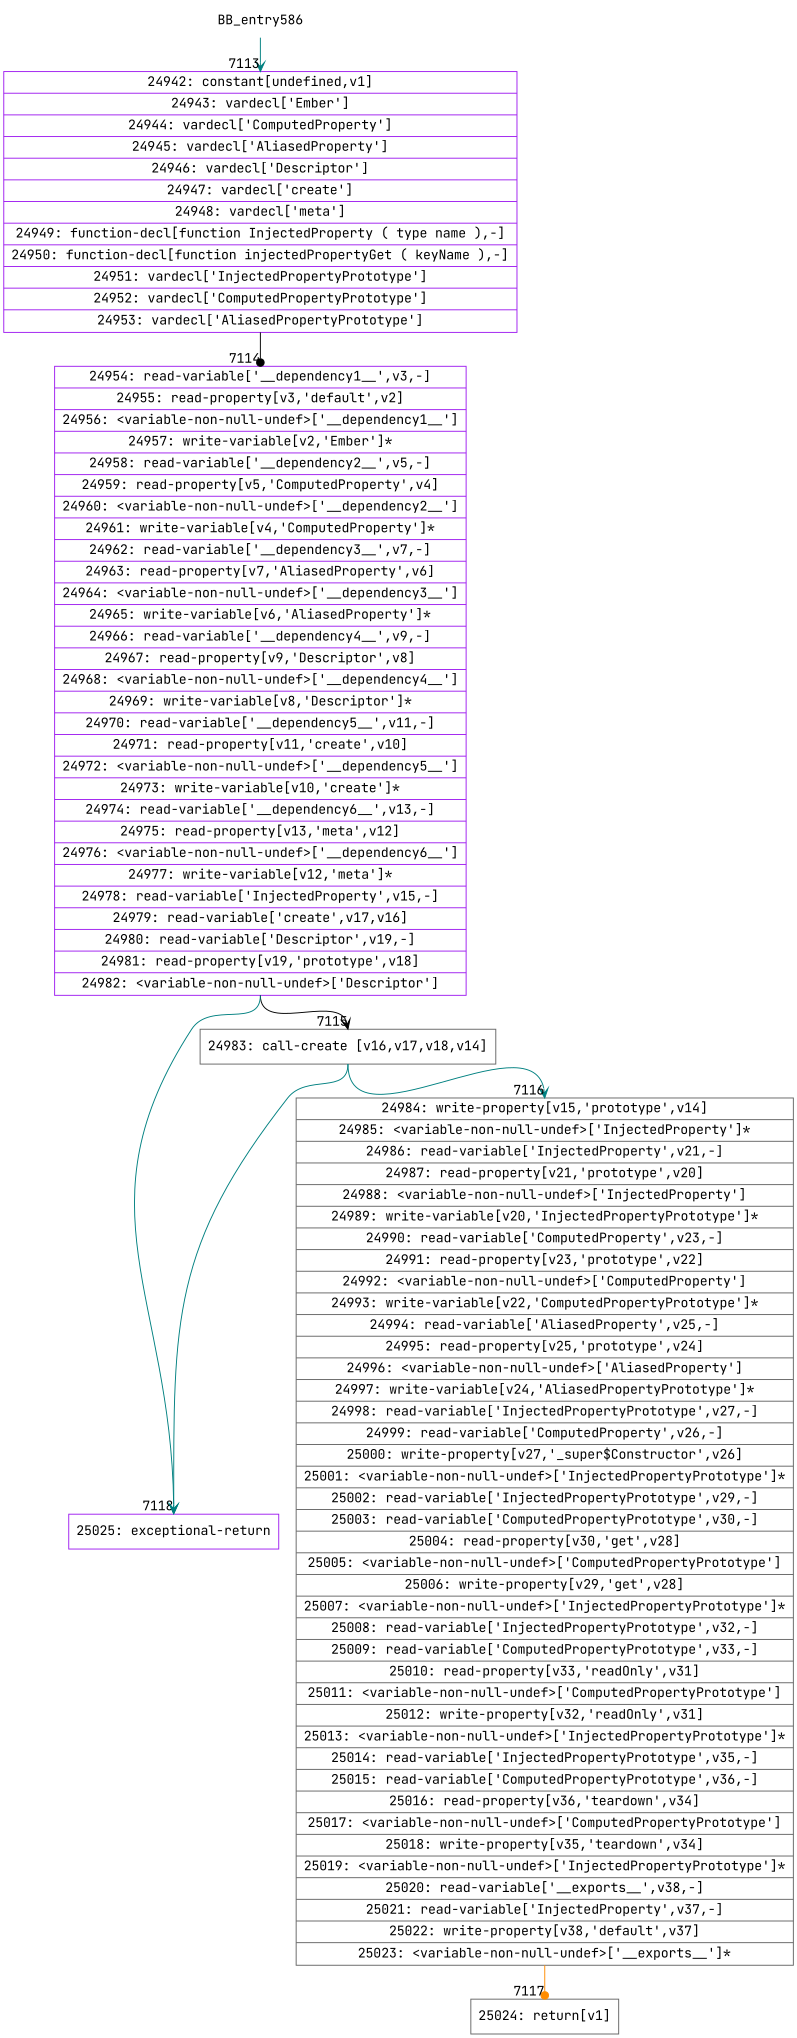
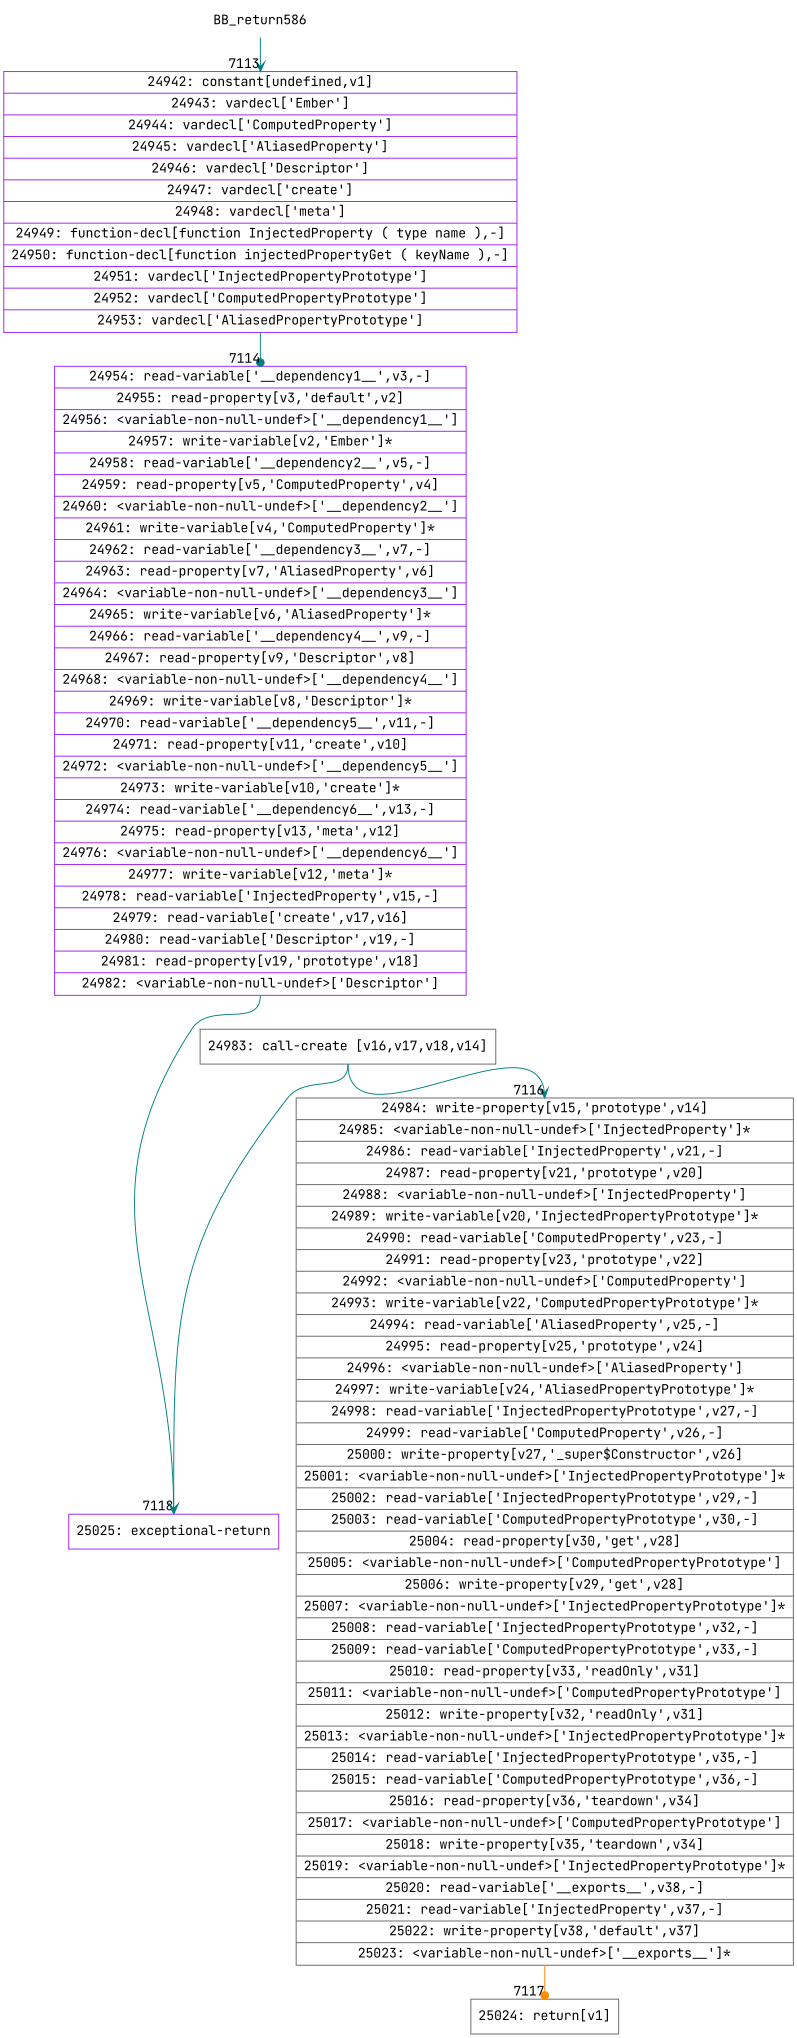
  digraph {
    fontname="JetBrains Mono"
    rankdir=TD
    node [color=gray40 fontname="JetBrains Mono" shape=record]
    edge [arrowhead=vee color=teal fontname="JetBrains Mono" headport=n tailport=s]
-   BB_entry586 [shape=none]
+   BB_entry586 [shape=none label=BB_return586]
    n2 [color=purple label="{24942: constant[undefined,v1]|24943: vardecl['Ember']|24944: vardecl['ComputedProperty']|24945: vardecl['AliasedProperty']|24946: vardecl['Descriptor']|24947: vardecl['create']|24948: vardecl['meta']|24949: function-decl[function InjectedProperty ( type name ),-]|24950: function-decl[function injectedPropertyGet ( keyName ),-]|24951: vardecl['InjectedPropertyPrototype']|24952: vardecl['ComputedPropertyPrototype']|24953: vardecl['AliasedPropertyPrototype']}"]
    n3 [color=purple label="{24954: read-variable['__dependency1__',v3,-]|24955: read-property[v3,'default',v2]|24956: \<variable-non-null-undef\>['__dependency1__']|24957: write-variable[v2,'Ember']*|24958: read-variable['__dependency2__',v5,-]|24959: read-property[v5,'ComputedProperty',v4]|24960: \<variable-non-null-undef\>['__dependency2__']|24961: write-variable[v4,'ComputedProperty']*|24962: read-variable['__dependency3__',v7,-]|24963: read-property[v7,'AliasedProperty',v6]|24964: \<variable-non-null-undef\>['__dependency3__']|24965: write-variable[v6,'AliasedProperty']*|24966: read-variable['__dependency4__',v9,-]|24967: read-property[v9,'Descriptor',v8]|24968: \<variable-non-null-undef\>['__dependency4__']|24969: write-variable[v8,'Descriptor']*|24970: read-variable['__dependency5__',v11,-]|24971: read-property[v11,'create',v10]|24972: \<variable-non-null-undef\>['__dependency5__']|24973: write-variable[v10,'create']*|24974: read-variable['__dependency6__',v13,-]|24975: read-property[v13,'meta',v12]|24976: \<variable-non-null-undef\>['__dependency6__']|24977: write-variable[v12,'meta']*|24978: read-variable['InjectedProperty',v15,-]|24979: read-variable['create',v17,v16]|24980: read-variable['Descriptor',v19,-]|24981: read-property[v19,'prototype',v18]|24982: \<variable-non-null-undef\>['Descriptor']}"]
    n4 [label="{24983: call-create [v16,v17,v18,v14]}"]
    n5 [color=purple label="{25025: exceptional-return}"]
    n6 [label="{24984: write-property[v15,'prototype',v14]|24985: \<variable-non-null-undef\>['InjectedProperty']*|24986: read-variable['InjectedProperty',v21,-]|24987: read-property[v21,'prototype',v20]|24988: \<variable-non-null-undef\>['InjectedProperty']|24989: write-variable[v20,'InjectedPropertyPrototype']*|24990: read-variable['ComputedProperty',v23,-]|24991: read-property[v23,'prototype',v22]|24992: \<variable-non-null-undef\>['ComputedProperty']|24993: write-variable[v22,'ComputedPropertyPrototype']*|24994: read-variable['AliasedProperty',v25,-]|24995: read-property[v25,'prototype',v24]|24996: \<variable-non-null-undef\>['AliasedProperty']|24997: write-variable[v24,'AliasedPropertyPrototype']*|24998: read-variable['InjectedPropertyPrototype',v27,-]|24999: read-variable['ComputedProperty',v26,-]|25000: write-property[v27,'_super$Constructor',v26]|25001: \<variable-non-null-undef\>['InjectedPropertyPrototype']*|25002: read-variable['InjectedPropertyPrototype',v29,-]|25003: read-variable['ComputedPropertyPrototype',v30,-]|25004: read-property[v30,'get',v28]|25005: \<variable-non-null-undef\>['ComputedPropertyPrototype']|25006: write-property[v29,'get',v28]|25007: \<variable-non-null-undef\>['InjectedPropertyPrototype']*|25008: read-variable['InjectedPropertyPrototype',v32,-]|25009: read-variable['ComputedPropertyPrototype',v33,-]|25010: read-property[v33,'readOnly',v31]|25011: \<variable-non-null-undef\>['ComputedPropertyPrototype']|25012: write-property[v32,'readOnly',v31]|25013: \<variable-non-null-undef\>['InjectedPropertyPrototype']*|25014: read-variable['InjectedPropertyPrototype',v35,-]|25015: read-variable['ComputedPropertyPrototype',v36,-]|25016: read-property[v36,'teardown',v34]|25017: \<variable-non-null-undef\>['ComputedPropertyPrototype']|25018: write-property[v35,'teardown',v34]|25019: \<variable-non-null-undef\>['InjectedPropertyPrototype']*|25020: read-variable['__exports__',v38,-]|25021: read-variable['InjectedProperty',v37,-]|25022: write-property[v38,'default',v37]|25023: \<variable-non-null-undef\>['__exports__']*}"]
    n7 [label="{25024: return[v1]}"]
    BB_entry586 -> n2 [headlabel="    7113"]
-   n2 -> n3 [arrowhead=dot color=black headlabel="      7114"]
-   n3 -> n4 [color=black headlabel="      7115"]
+   n2 -> n3 [arrowhead=dot headlabel="      7114"]
    n3 -> n5 [headlabel="      7118"]
    n4 -> n5
    n4 -> n6 [headlabel="      7116"]
    n6 -> n7 [arrowhead=dot color=darkorange headlabel="      7117"]
  }
